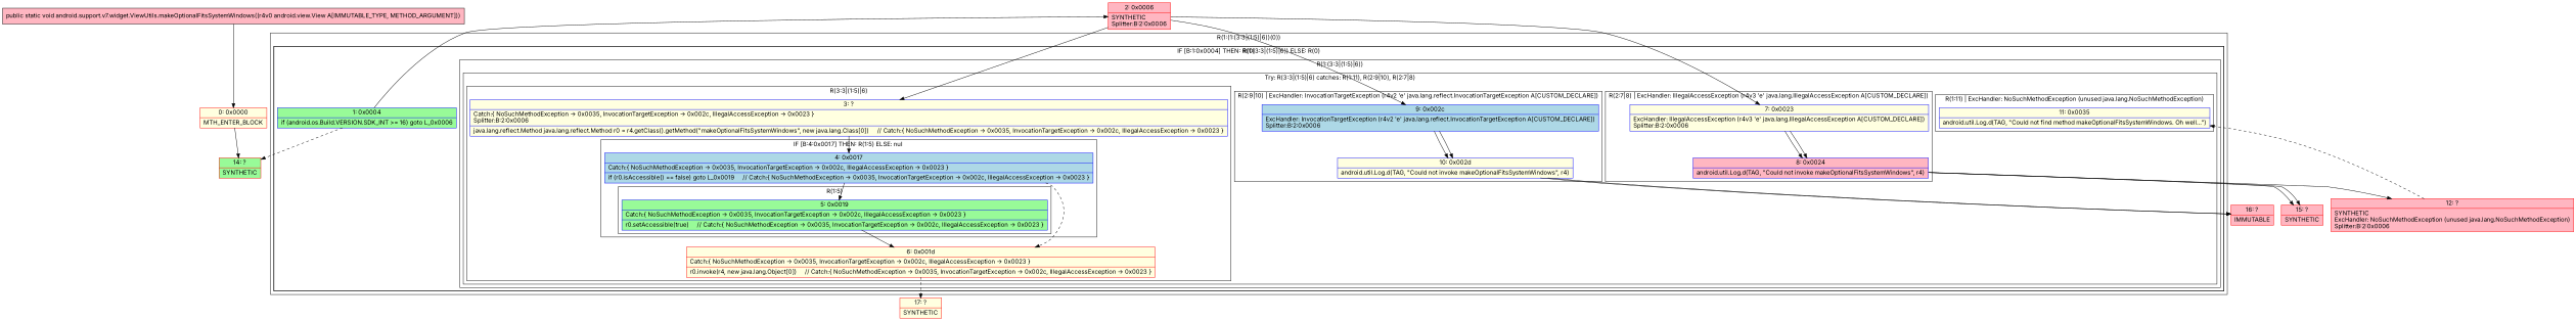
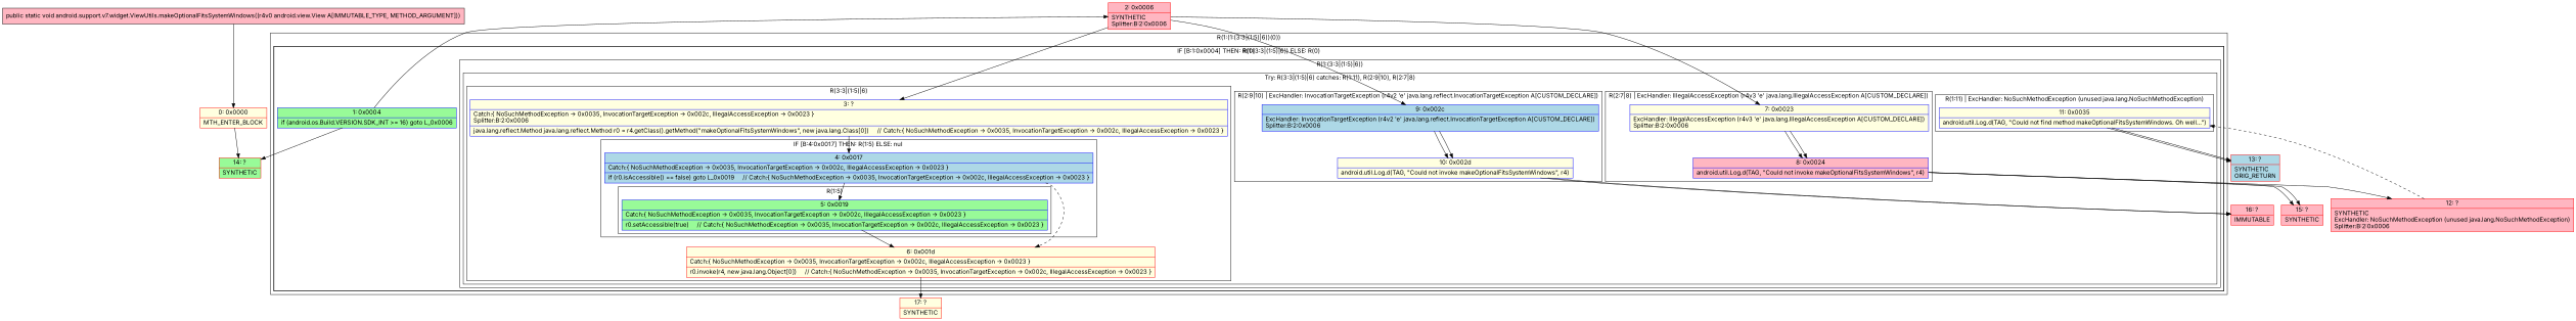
  digraph {
    fontname=Inter
    node [color=blue fillcolor=lightyellow fontname=Inter shape=record style=filled]
    edge [fontname=Inter]
    n1 [fillcolor=palegreen label="{5\:\ 0x0019|Catch:\{ NoSuchMethodException \-\> 0x0035, InvocationTargetException \-\> 0x002c, IllegalAccessException \-\> 0x0023 \}\l|r0.setAccessible(true)     \/\/ Catch:\{ NoSuchMethodException \-\> 0x0035, InvocationTargetException \-\> 0x002c, IllegalAccessException \-\> 0x0023 \}\l}"]
    n2 [fillcolor=lightblue label="{4\:\ 0x0017|Catch:\{ NoSuchMethodException \-\> 0x0035, InvocationTargetException \-\> 0x002c, IllegalAccessException \-\> 0x0023 \}\l|if (r0.isAccessible() == false) goto L_0x0019     \/\/ Catch:\{ NoSuchMethodException \-\> 0x0035, InvocationTargetException \-\> 0x002c, IllegalAccessException \-\> 0x0023 \}\l}"]
    n3 [label="{3\:\ ?|Catch:\{ NoSuchMethodException \-\> 0x0035, InvocationTargetException \-\> 0x002c, IllegalAccessException \-\> 0x0023 \}\lSplitter:B:2:0x0006\l|java.lang.reflect.Method java.lang.reflect.Method r0 = r4.getClass().getMethod(\"makeOptionalFitsSystemWindows\", new java.lang.Class[0])     \/\/ Catch:\{ NoSuchMethodException \-\> 0x0035, InvocationTargetException \-\> 0x002c, IllegalAccessException \-\> 0x0023 \}\l}"]
    n4 [color=red label="{6\:\ 0x001d|Catch:\{ NoSuchMethodException \-\> 0x0035, InvocationTargetException \-\> 0x002c, IllegalAccessException \-\> 0x0023 \}\l|r0.invoke(r4, new java.lang.Object[0])     \/\/ Catch:\{ NoSuchMethodException \-\> 0x0035, InvocationTargetException \-\> 0x002c, IllegalAccessException \-\> 0x0023 \}\l}"]
    n5 [label="{11\:\ 0x0035|android.util.Log.d(TAG, \"Could not find method makeOptionalFitsSystemWindows. Oh well...\")\l}"]
    n6 [fillcolor=lightblue label="{9\:\ 0x002c|ExcHandler: InvocationTargetException (r4v2 'e' java.lang.reflect.InvocationTargetException A[CUSTOM_DECLARE])\lSplitter:B:2:0x0006\l}"]
    n7 [label="{10\:\ 0x002d|android.util.Log.d(TAG, \"Could not invoke makeOptionalFitsSystemWindows\", r4)\l}"]
    n8 [label="{7\:\ 0x0023|ExcHandler: IllegalAccessException (r4v3 'e' java.lang.IllegalAccessException A[CUSTOM_DECLARE])\lSplitter:B:2:0x0006\l}"]
    n9 [fillcolor=lightpink label="{8\:\ 0x0024|android.util.Log.d(TAG, \"Could not invoke makeOptionalFitsSystemWindows\", r4)\l}"]
    n10 [fillcolor=palegreen label="{1\:\ 0x0004|if (android.os.Build.VERSION.SDK_INT \>= 16) goto L_0x0006\l}"]
    n11 [color=red label="{17\:\ ?|SYNTHETIC\l}"]
+   n12 [color=red fillcolor=lightblue label="{13\:\ ?|SYNTHETIC\lORIG_RETURN\l}"]
    n13 [color=red fillcolor=lightpink label="{16\:\ ?|IMMUTABLE\l}"]
    n14 [color=red fillcolor=lightpink label="{15\:\ ?|SYNTHETIC\l}"]
    n15 [color=red fillcolor=lightpink label="{12\:\ ?|SYNTHETIC\lExcHandler: NoSuchMethodException (unused java.lang.NoSuchMethodException)\lSplitter:B:2:0x0006\l}"]
    n16 [color=red fillcolor=lightpink label="{2\:\ 0x0006|SYNTHETIC\lSplitter:B:2:0x0006\l}"]
    n17 [color=red fillcolor=palegreen label="{14\:\ ?|SYNTHETIC\l}"]
    n18 [color=red label="{0\:\ 0x0000|MTH_ENTER_BLOCK\l}"]
    n19 [fillcolor=lightpink label="{public static void android.support.v7.widget.ViewUtils.makeOptionalFitsSystemWindows((r4v0 android.view.View A[IMMUTABLE_TYPE, METHOD_ARGUMENT])) }" color=""]
    subgraph cluster_1 {
      label="R(1:(1:(3:3|(1:5)|6))(0))"
      subgraph cluster_2 {
        label="IF [B:1:0x0004] THEN: R(1:(3:3|(1:5)|6)) ELSE: R(0)"
        n10
        subgraph cluster_3 {
          label="R(1:(3:3|(1:5)|6))"
          subgraph cluster_4 {
            label="Try: R(3:3|(1:5)|6) catches: R(1:11), R(2:9|10), R(2:7|8)"
            subgraph cluster_5 {
              label="R(3:3|(1:5)|6)"
              n3
              n4
              subgraph cluster_6 {
                label="IF [B:4:0x0017] THEN: R(1:5) ELSE: null"
                n2
                subgraph cluster_7 {
                  label="R(1:5)"
                  n1
                }
              }
            }
            subgraph cluster_8 {
              label="R(1:11) | ExcHandler: NoSuchMethodException (unused java.lang.NoSuchMethodException)\l"
              n5
            }
            subgraph cluster_9 {
              label="R(2:9|10) | ExcHandler: InvocationTargetException (r4v2 'e' java.lang.reflect.InvocationTargetException A[CUSTOM_DECLARE])\l"
              n6
              n7
            }
            subgraph cluster_10 {
              label="R(2:7|8) | ExcHandler: IllegalAccessException (r4v3 'e' java.lang.IllegalAccessException A[CUSTOM_DECLARE])\l"
              n8
              n9
            }
          }
        }
        subgraph cluster_11 {
          label="R(0)"
        }
      }
    }
    subgraph cluster_12 {
      label="R(1:11) | ExcHandler: NoSuchMethodException (unused java.lang.NoSuchMethodException)\l"
    }
    subgraph cluster_13 {
      label="R(2:9|10) | ExcHandler: InvocationTargetException (r4v2 'e' java.lang.reflect.InvocationTargetException A[CUSTOM_DECLARE])\l"
    }
    subgraph cluster_14 {
      label="R(2:7|8) | ExcHandler: IllegalAccessException (r4v3 'e' java.lang.IllegalAccessException A[CUSTOM_DECLARE])\l"
    }
    n1 -> n4
    n2 -> n1
    n2 -> n4 [style=dashed]
    n3 -> n2
-   n4 -> n11 [style=dashed]
+   n4 -> n11
+   n5 -> n12
+   n5 -> n12
    n6 -> n7
    n6 -> n7
    n7 -> n13
    n7 -> n13
    n8 -> n9
    n8 -> n9
    n9 -> n14
    n9 -> n14
    n9 -> n15
    n10 -> n16
-   n10 -> n17 [style=dashed]
+   n10 -> n17 [style=solid]
    n15 -> n5 [style=dashed]
    n16 -> n3
    n16 -> n6
    n16 -> n8
    n18 -> n17
    n19 -> n18
  }
